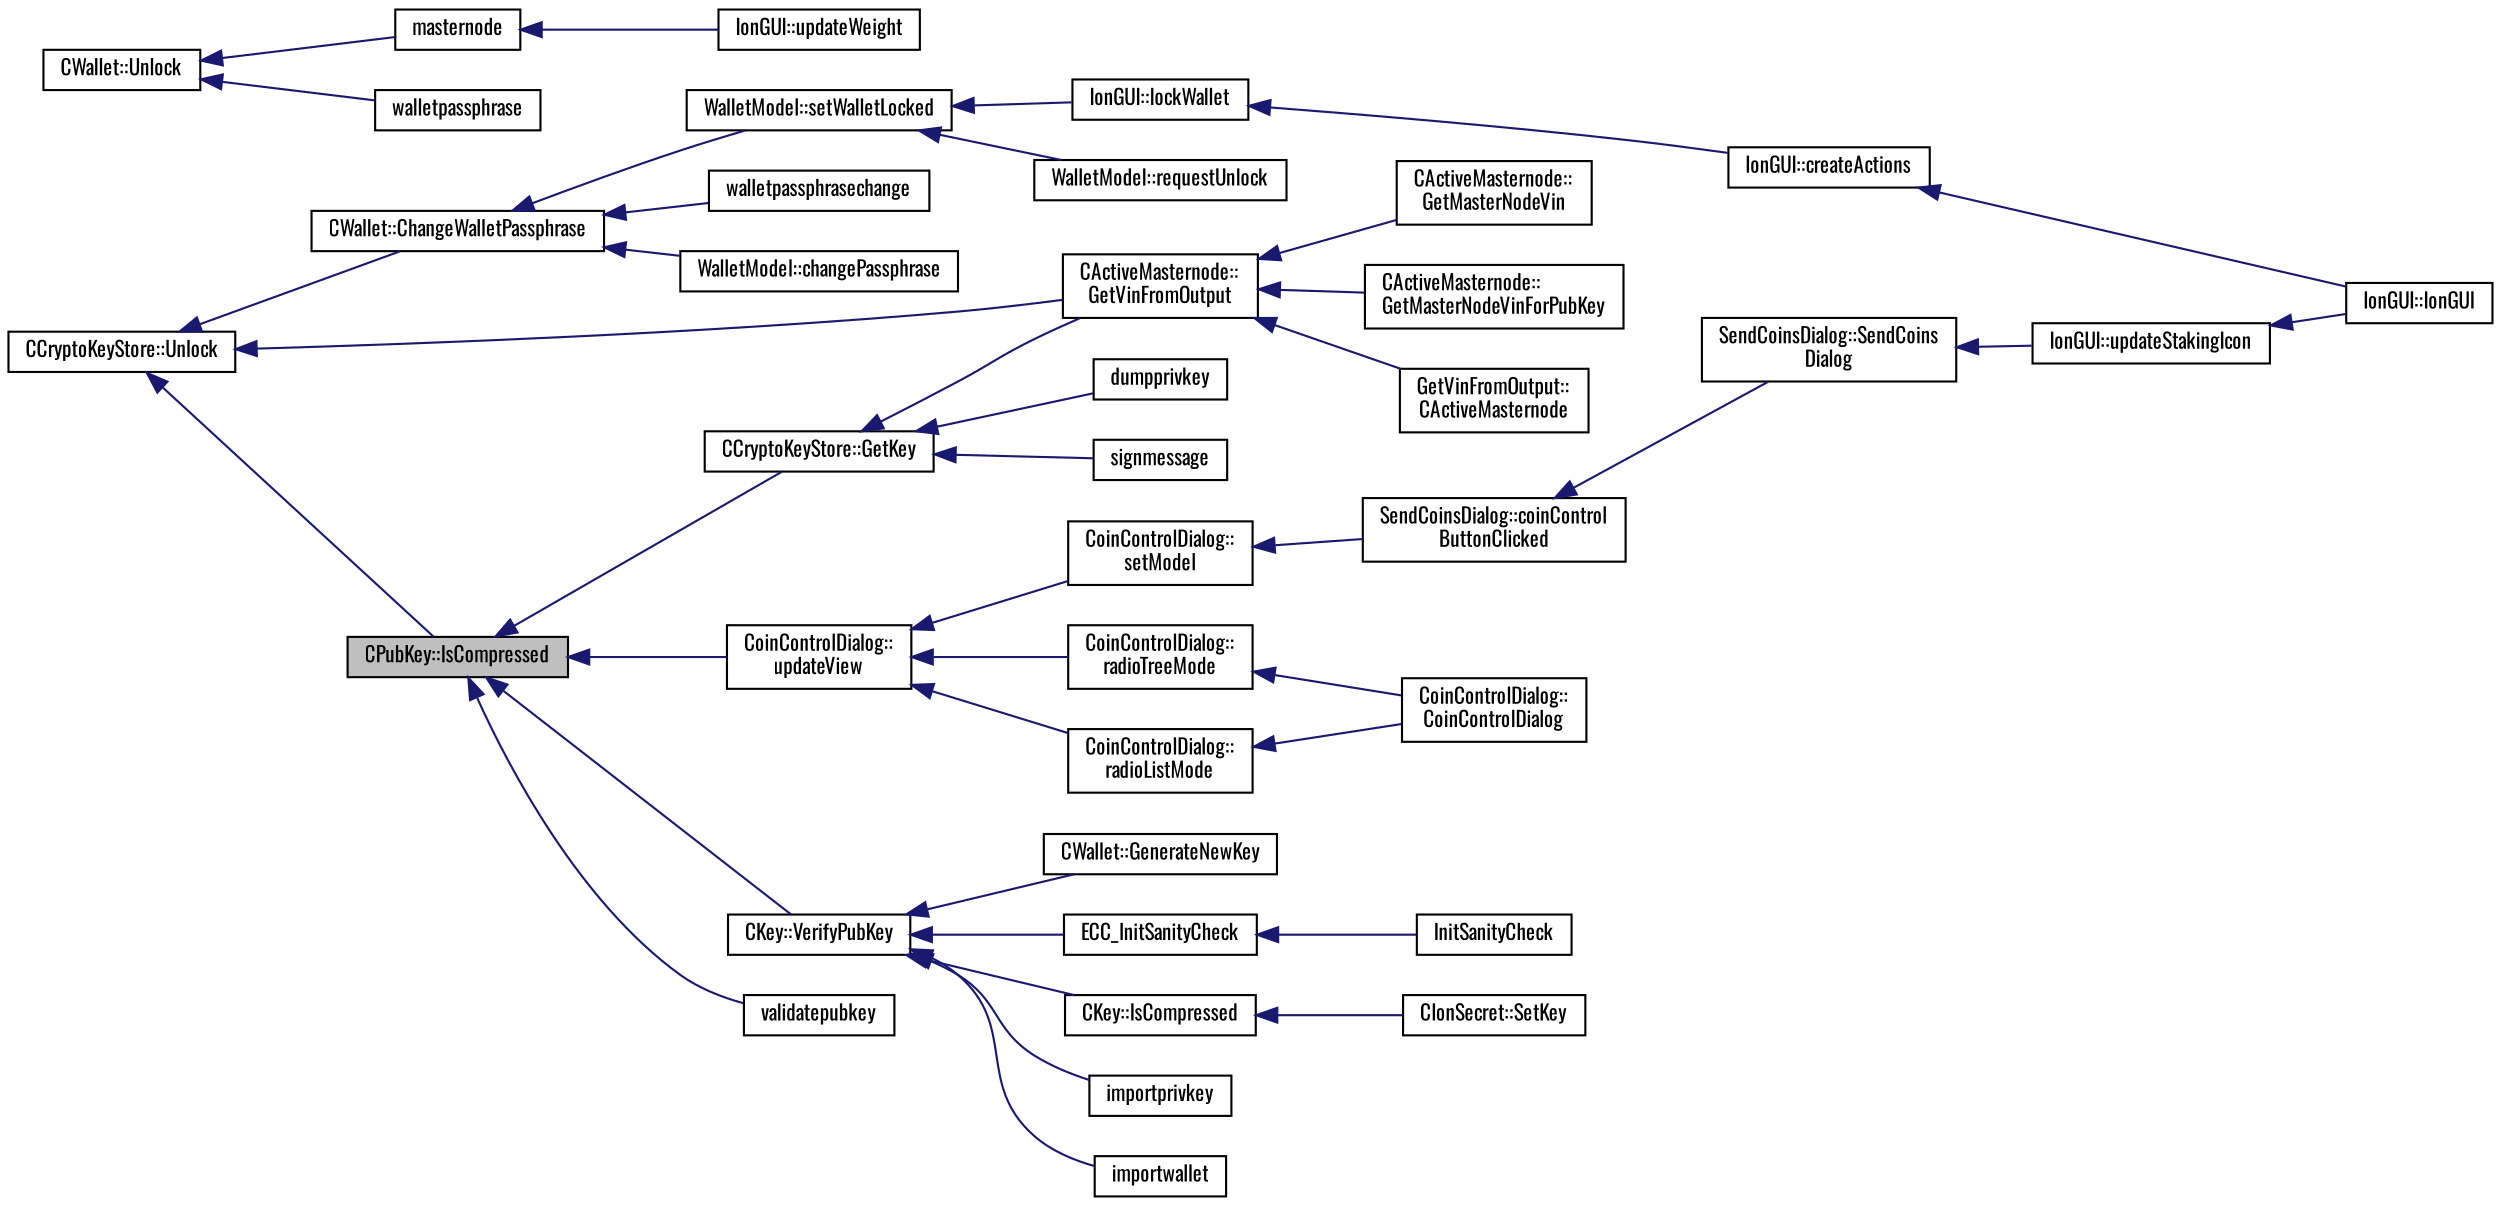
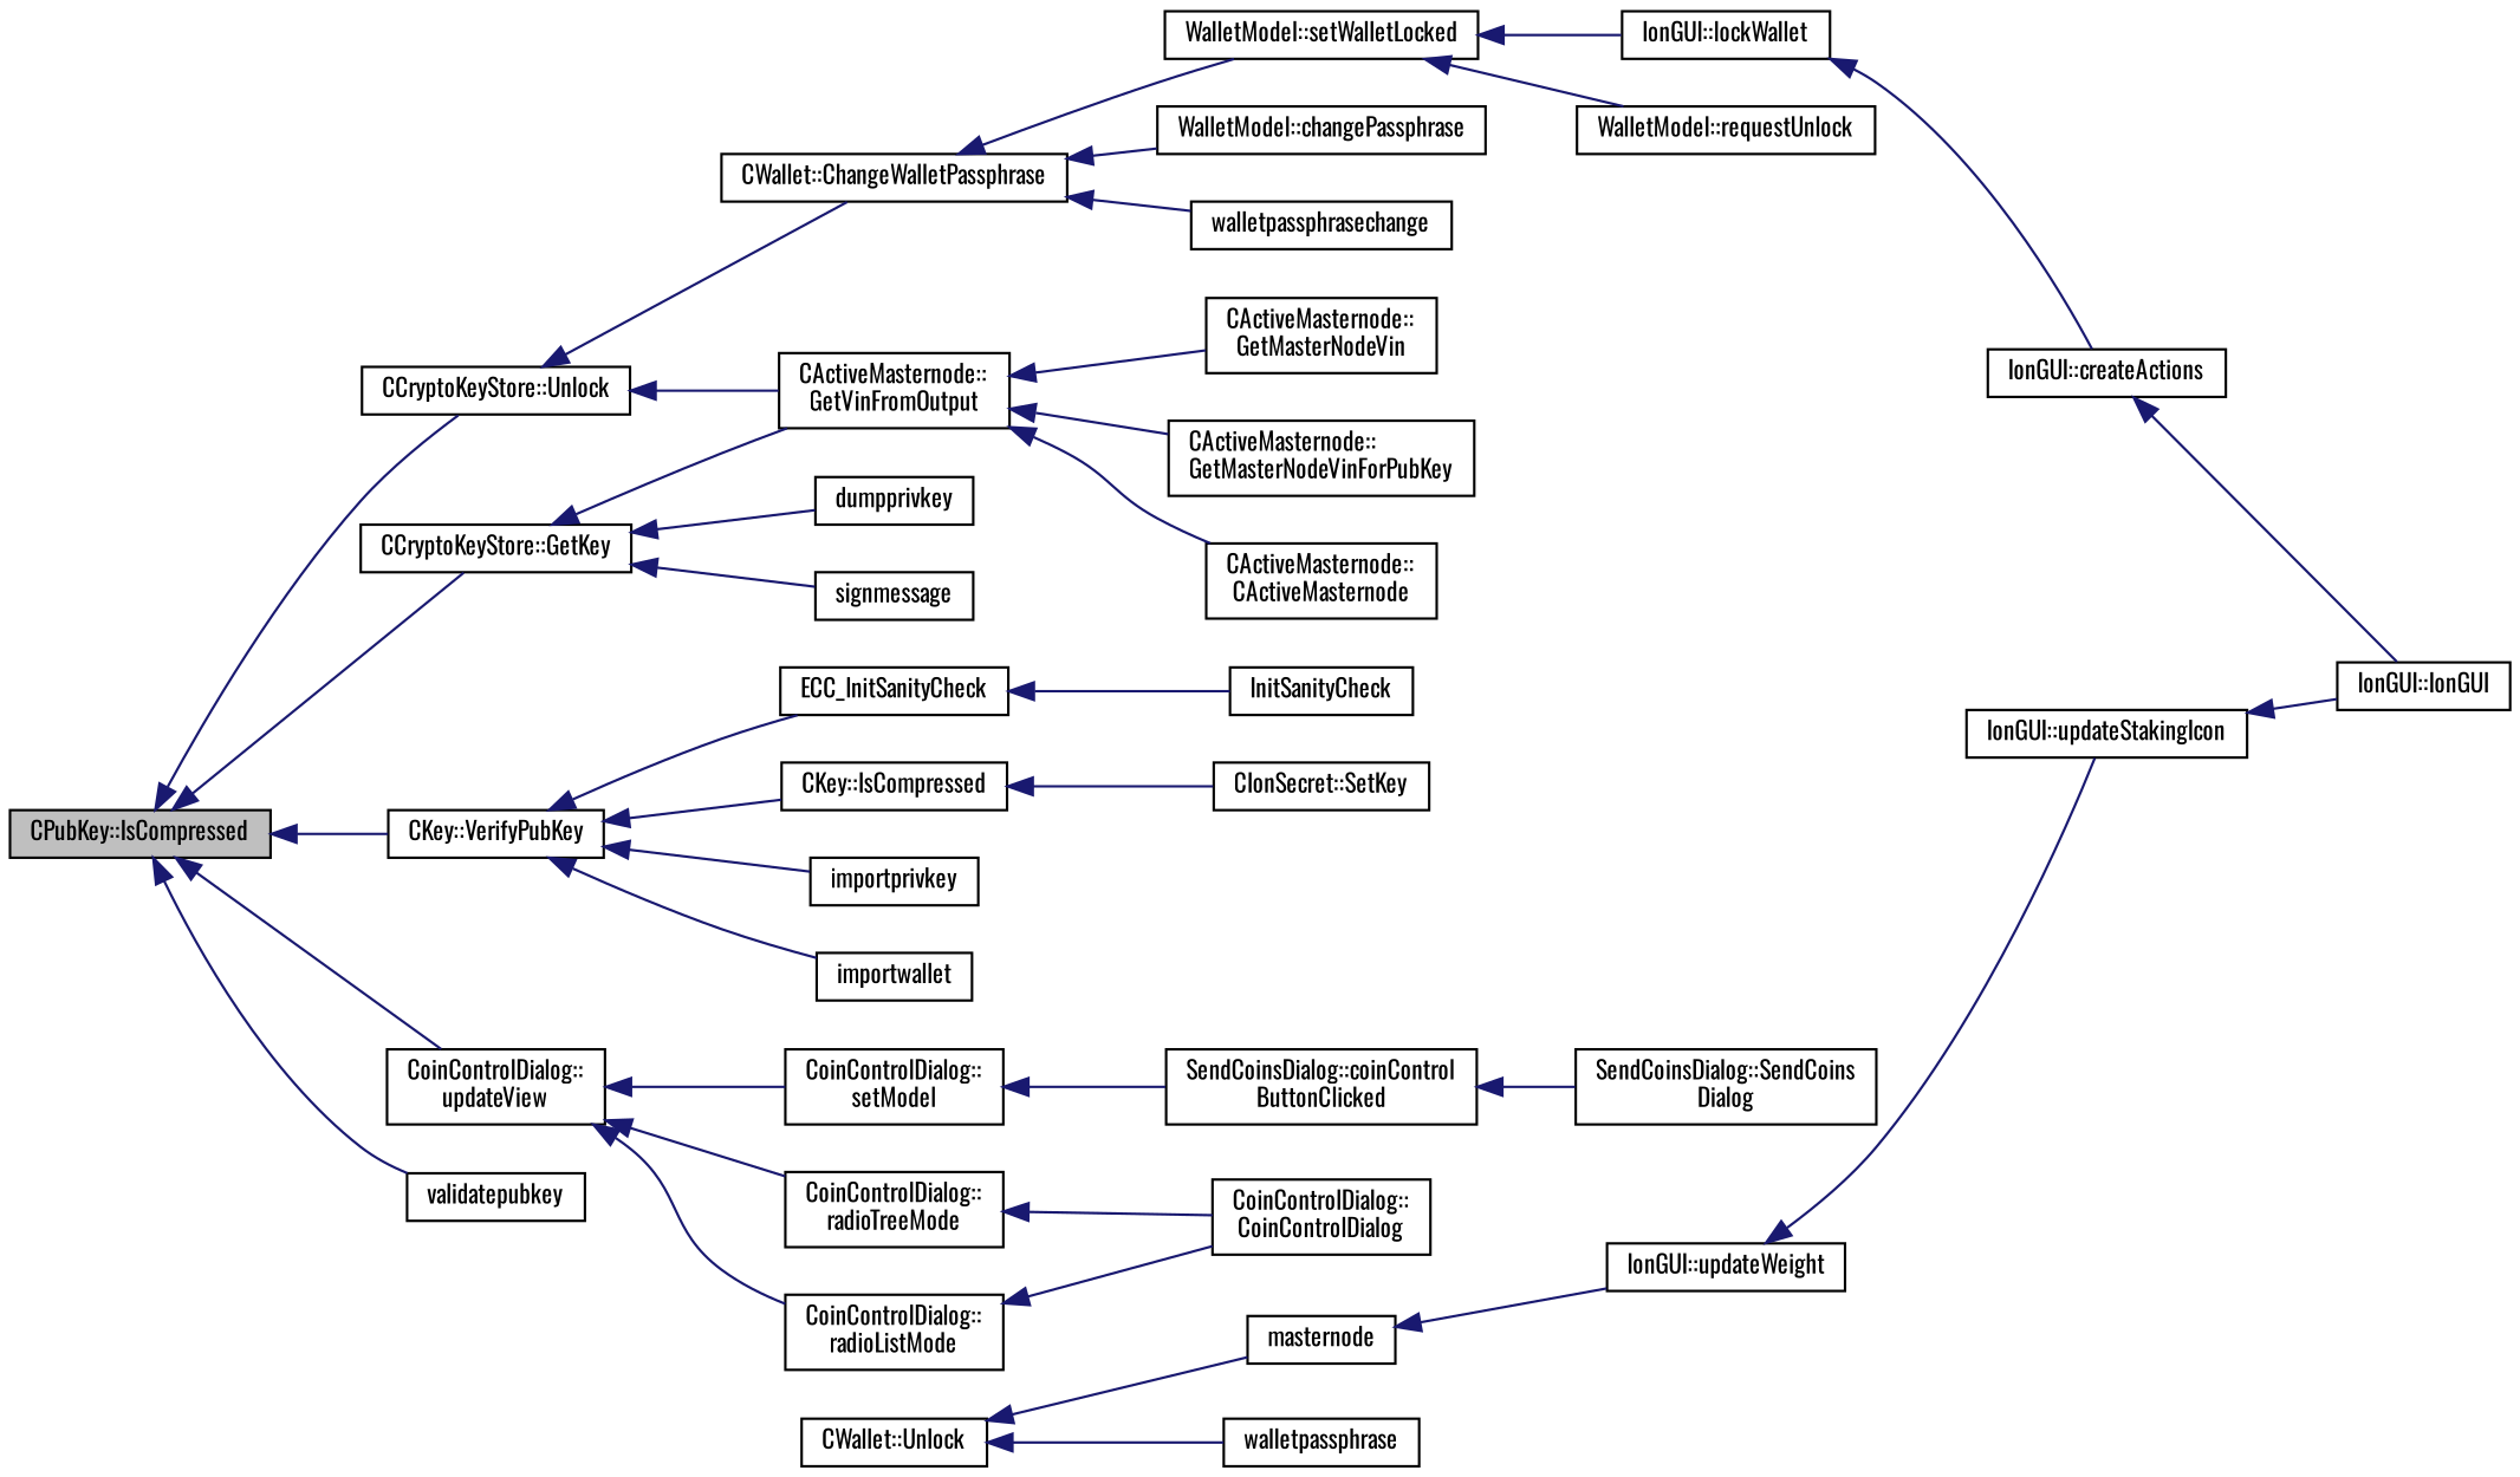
  digraph {
    fontname=Oswald
    rankdir=LR
    node [color=black fillcolor=white fontname=Oswald fontsize=10 shape=record style=filled]
    edge [color=midnightblue dir=back fontname=Oswald fontsize=10 labelfontname=Helvetica labelfontsize=10 style=solid]
    n1 [fillcolor=grey75 fontcolor=black height=0.2 label="CPubKey::IsCompressed" width=0.4]
    n2 [height=0.2 label="CCryptoKeyStore::Unlock" width=0.4]
    n3 [height=0.2 label="CCryptoKeyStore::GetKey" width=0.4]
    n4 [height=0.2 label="CKey::VerifyPubKey" width=0.4]
    n5 [height=0.2 label="CoinControlDialog::\lupdateView" width=0.4]
    n6 [height=0.2 label=validatepubkey width=0.4]
    n7 [height=0.2 label="CWallet::ChangeWalletPassphrase" width=0.4]
    n8 [height=0.2 label="CActiveMasternode::\lGetVinFromOutput" width=0.4]
    n9 [height=0.2 label=dumpprivkey width=0.4]
    n10 [height=0.2 label=signmessage width=0.4]
    n11 [height=0.2 label=ECC_InitSanityCheck width=0.4]
    n12 [height=0.2 label="CKey::IsCompressed" width=0.4]
    n13 [height=0.2 label=importprivkey width=0.4]
    n14 [height=0.2 label=importwallet width=0.4]
-   n15 [height=0.2 label="CWallet::GenerateNewKey" width=0.4]
    n16 [height=0.2 label="CoinControlDialog::\lsetModel" width=0.4]
    n17 [height=0.2 label="CoinControlDialog::\lradioTreeMode" width=0.4]
    n18 [height=0.2 label="CoinControlDialog::\lradioListMode" width=0.4]
    n19 [height=0.2 label="CWallet::Unlock" width=0.4]
    n20 [height=0.2 label=masternode width=0.4]
    n21 [height=0.2 label=walletpassphrase width=0.4]
    n22 [height=0.2 label="WalletModel::setWalletLocked" width=0.4]
    n23 [height=0.2 label="WalletModel::changePassphrase" width=0.4]
    n24 [height=0.2 label=walletpassphrasechange width=0.4]
    n25 [height=0.2 label="IonGUI::lockWallet" width=0.4]
    n26 [height=0.2 label="WalletModel::requestUnlock" width=0.4]
    n27 [height=0.2 label="IonGUI::updateWeight" width=0.4]
    n28 [height=0.2 label="IonGUI::createActions" width=0.4]
    n29 [height=0.2 label="IonGUI::IonGUI" width=0.4]
    n30 [height=0.2 label="IonGUI::updateStakingIcon" width=0.4]
    n31 [height=0.2 label="CActiveMasternode::\lGetMasterNodeVin" width=0.4]
    n32 [height=0.2 label="CActiveMasternode::\lGetMasterNodeVinForPubKey" width=0.4]
-   n33 [height=0.2 label="GetVinFromOutput::\lCActiveMasternode" width=0.4]
+   n33 [height=0.2 label="CActiveMasternode::\lCActiveMasternode" width=0.4]
    n34 [height=0.2 label=InitSanityCheck width=0.4]
    n35 [height=0.2 label="CIonSecret::SetKey" width=0.4]
    n36 [height=0.2 label="SendCoinsDialog::coinControl\lButtonClicked" width=0.4]
    n37 [height=0.2 label="CoinControlDialog::\lCoinControlDialog" width=0.4]
    n38 [height=0.2 label="SendCoinsDialog::SendCoins\lDialog" width=0.4]
-   n2 -> n1
+   n1 -> n2
    n1 -> n3
    n1 -> n4
    n1 -> n5
    n1 -> n6
    n2 -> n7
    n2 -> n8
    n3 -> n8
    n3 -> n9
    n3 -> n10
    n4 -> n11
    n4 -> n12
    n4 -> n13
    n4 -> n14
-   n4 -> n15
    n5 -> n16
    n5 -> n17
    n5 -> n18
    n7 -> n22
    n7 -> n23
    n7 -> n24
    n8 -> n31
    n8 -> n32
    n8 -> n33
    n11 -> n34
    n12 -> n35
    n16 -> n36
    n17 -> n37
    n18 -> n37
    n19 -> n20
    n19 -> n21
    n20 -> n27
    n22 -> n25
    n22 -> n26
    n25 -> n28
-   n38 -> n30
+   n27 -> n30
    n28 -> n29
    n30 -> n29
    n36 -> n38
  }
